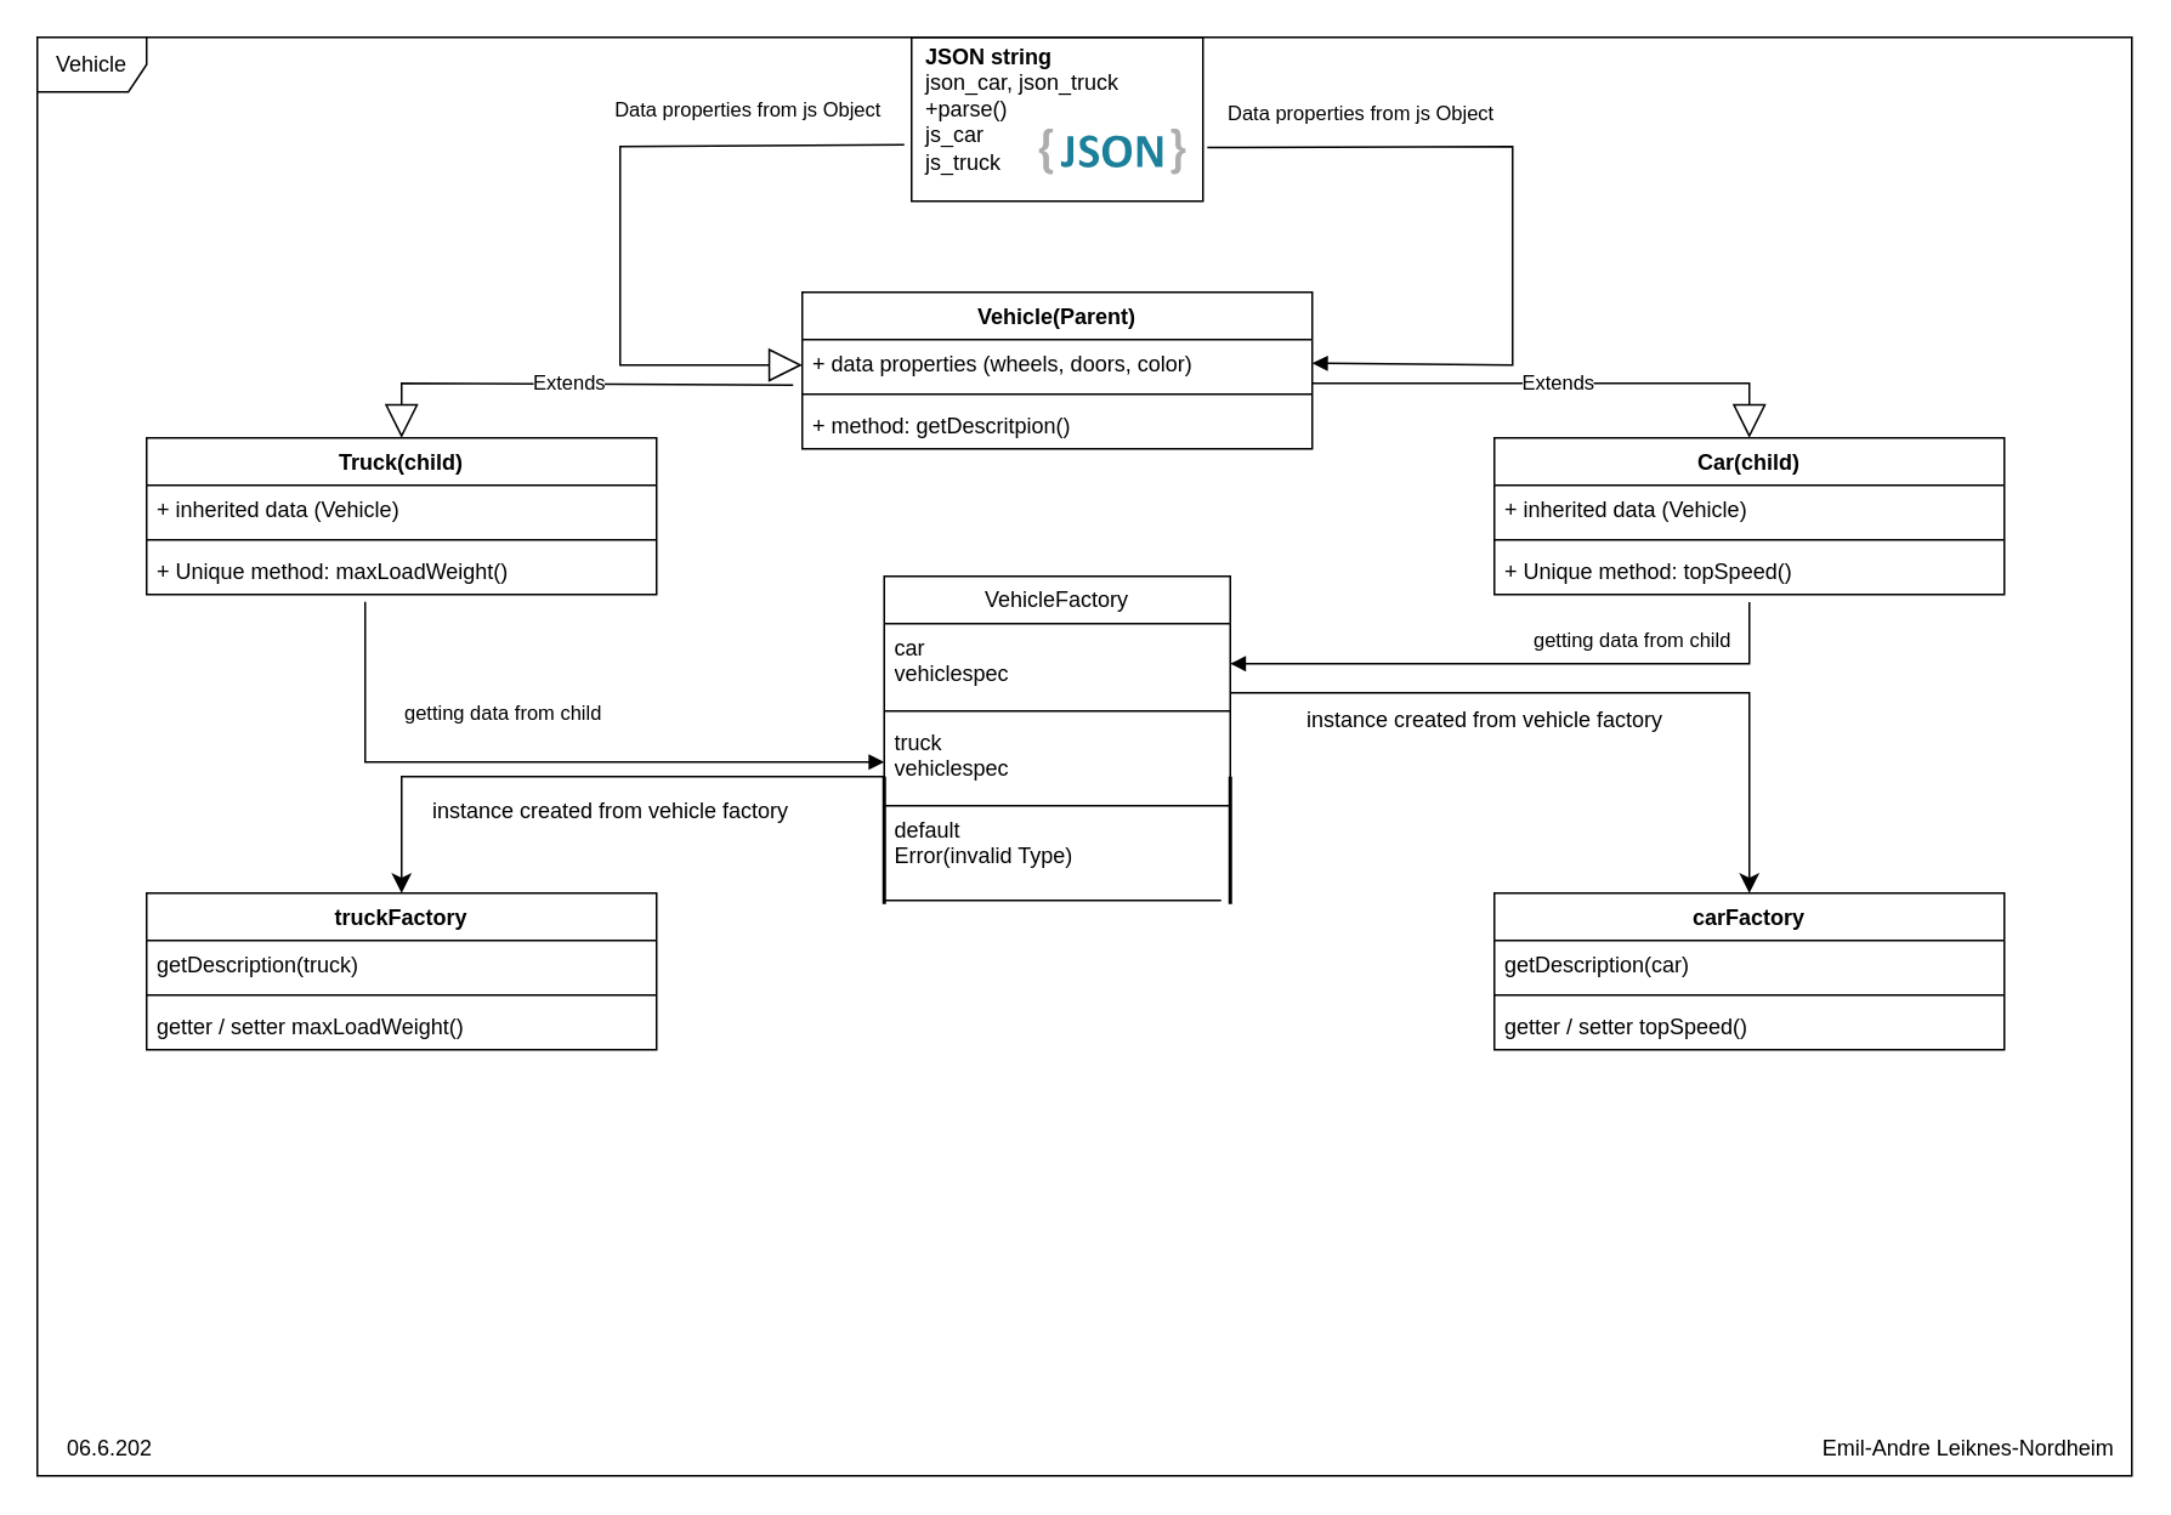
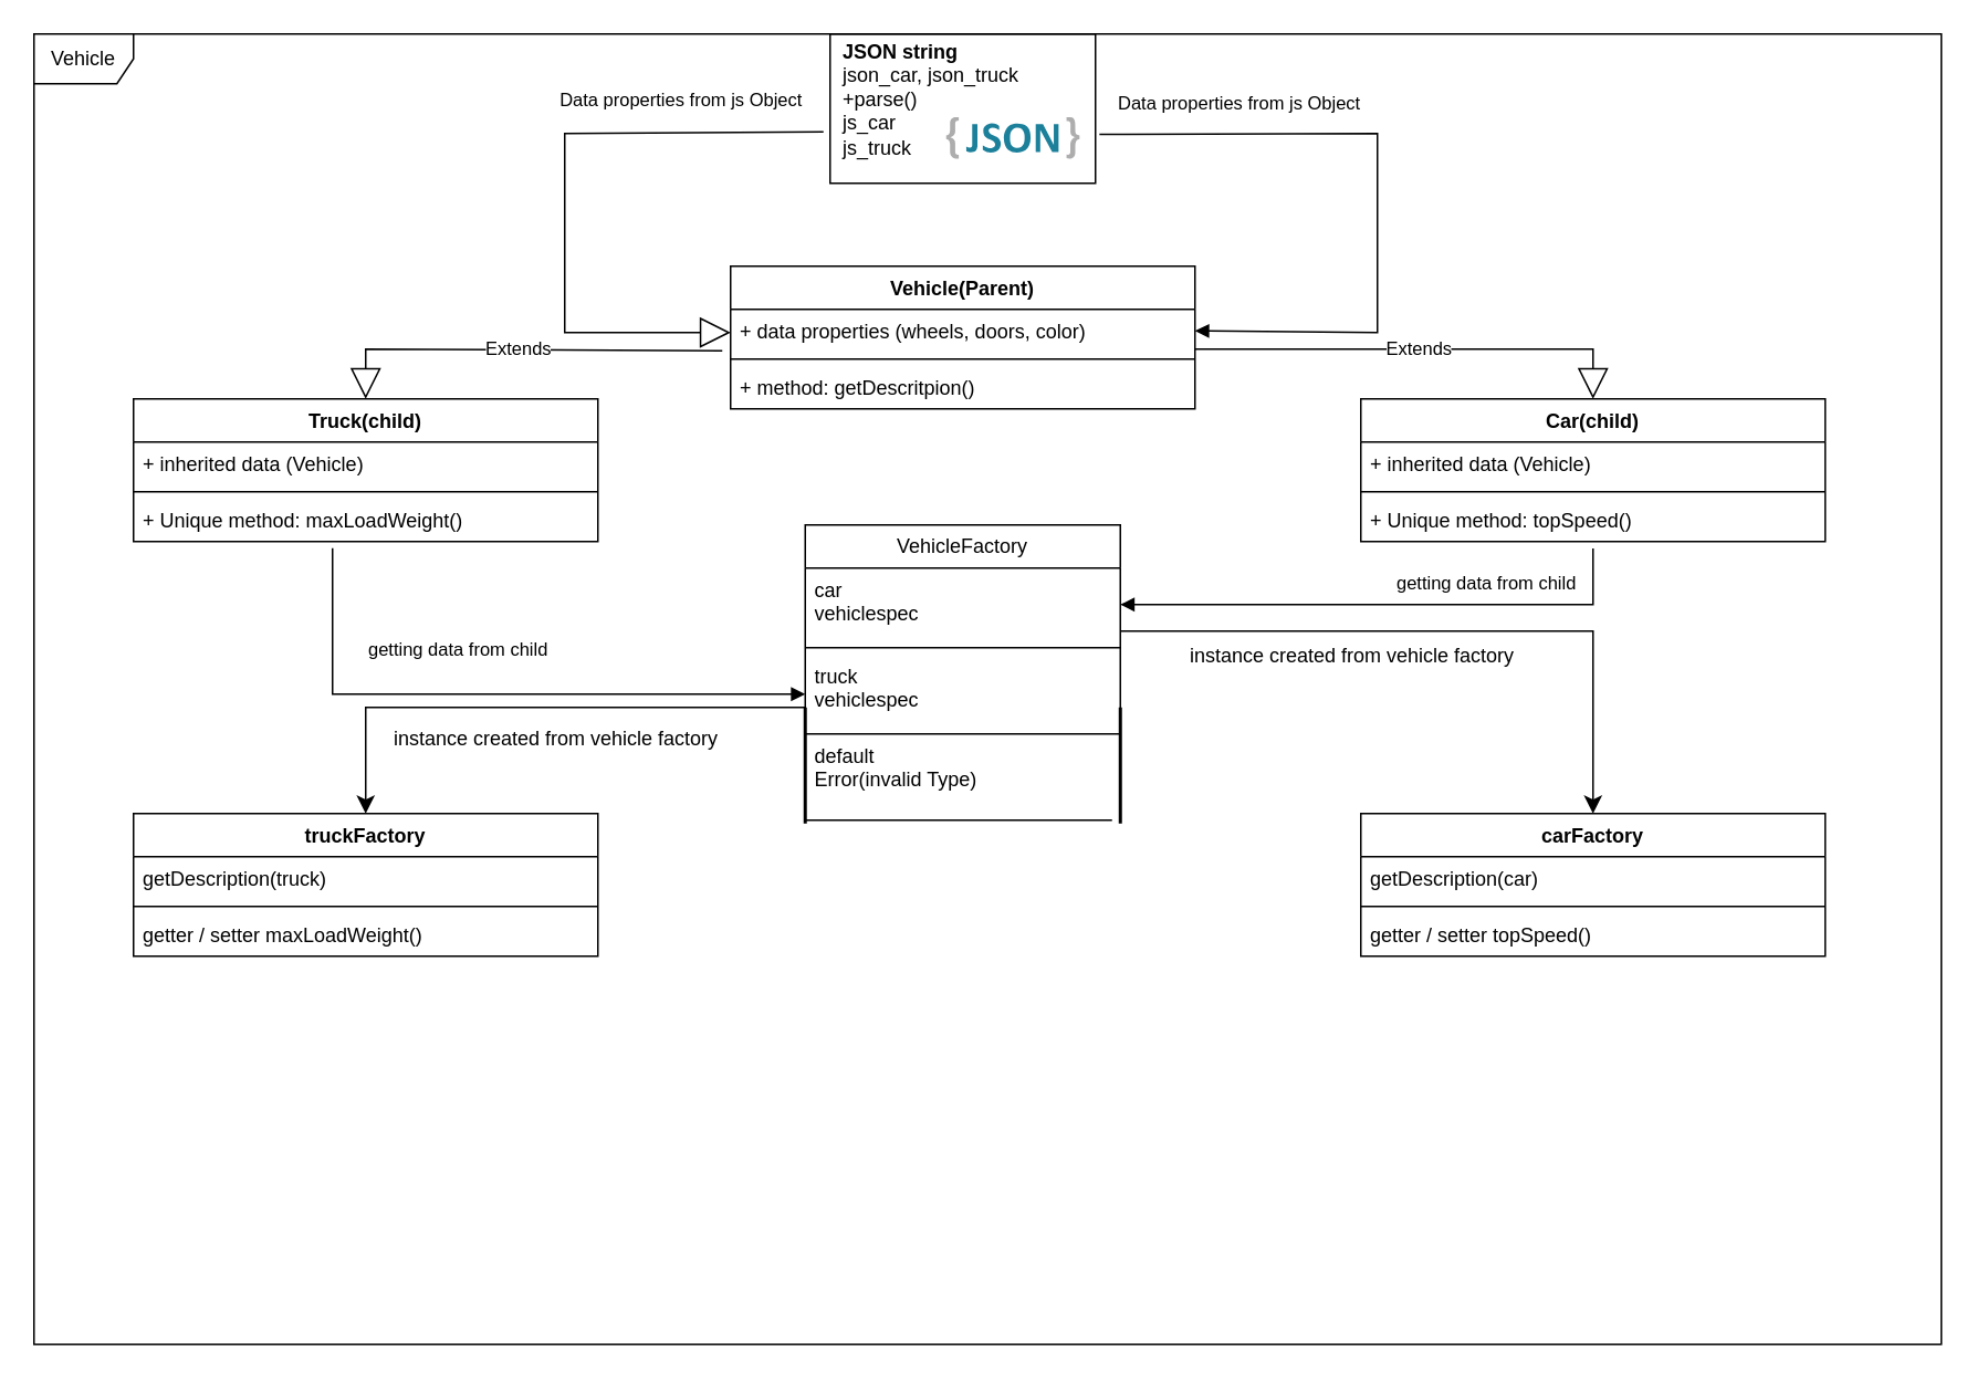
  <mxCell id="0" />
  <mxCell id="1" parent="0" />
  <mxCell id="2" value="Truck(child)" style="swimlane;fontStyle=1;align=center;verticalAlign=top;childLayout=stackLayout;horizontal=1;startSize=26;horizontalStack=0;resizeParent=1;resizeParentMax=0;resizeLast=0;collapsible=1;marginBottom=0;whiteSpace=wrap;html=1;" parent="1" vertex="1"><mxGeometry x="80" y="240" width="280" height="86" as="geometry" /></mxCell>
  <mxCell id="3" value="+ inherited data (Vehicle)" style="text;strokeColor=none;fillColor=none;align=left;verticalAlign=top;spacingLeft=4;spacingRight=4;overflow=hidden;rotatable=0;points=[[0,0.5],[1,0.5]];portConstraint=eastwest;whiteSpace=wrap;html=1;" parent="2" vertex="1"><mxGeometry y="26" width="280" height="26" as="geometry" /></mxCell>
  <mxCell id="4" value="" style="line;strokeWidth=1;fillColor=none;align=left;verticalAlign=middle;spacingTop=-1;spacingLeft=3;spacingRight=3;rotatable=0;labelPosition=right;points=[];portConstraint=eastwest;strokeColor=inherit;" parent="2" vertex="1"><mxGeometry y="52" width="280" height="8" as="geometry" /></mxCell>
  <mxCell id="5" value="+ Unique method: maxLoadWeight()" style="text;strokeColor=none;fillColor=none;align=left;verticalAlign=top;spacingLeft=4;spacingRight=4;overflow=hidden;rotatable=0;points=[[0,0.5],[1,0.5]];portConstraint=eastwest;whiteSpace=wrap;html=1;" parent="2" vertex="1"><mxGeometry y="60" width="280" height="26" as="geometry" /></mxCell>
  <mxCell id="6" value="VehicleFactory" style="swimlane;fontStyle=0;childLayout=stackLayout;horizontal=1;startSize=26;fillColor=none;horizontalStack=0;resizeParent=1;resizeParentMax=0;resizeLast=0;collapsible=1;marginBottom=0;whiteSpace=wrap;html=1;" parent="1" vertex="1"><mxGeometry x="485" y="316" width="190" height="126" as="geometry"><mxRectangle x="520" y="80" width="100" height="30" as="alternateBounds" /></mxGeometry></mxCell>
  <mxCell id="7" value="car&lt;br&gt;vehiclespec" style="text;strokeColor=none;fillColor=none;align=left;verticalAlign=top;spacingLeft=4;spacingRight=4;overflow=hidden;rotatable=0;points=[[0,0.5],[1,0.5]];portConstraint=eastwest;whiteSpace=wrap;html=1;" parent="6" vertex="1"><mxGeometry y="26" width="190" height="44" as="geometry" /></mxCell>
  <mxCell id="8" value="" style="line;strokeWidth=1;fillColor=none;align=left;verticalAlign=middle;spacingTop=-1;spacingLeft=3;spacingRight=3;rotatable=0;labelPosition=right;points=[];portConstraint=eastwest;strokeColor=inherit;" parent="6" vertex="1"><mxGeometry y="70" width="190" height="8" as="geometry" /></mxCell>
  <mxCell id="9" value="truck&lt;br&gt;vehiclespec" style="text;strokeColor=none;fillColor=none;align=left;verticalAlign=top;spacingLeft=4;spacingRight=4;overflow=hidden;rotatable=0;points=[[0,0.5],[1,0.5]];portConstraint=eastwest;whiteSpace=wrap;html=1;" parent="6" vertex="1"><mxGeometry y="78" width="190" height="48" as="geometry" /></mxCell>
  <mxCell id="10" value="Car(child)" style="swimlane;fontStyle=1;align=center;verticalAlign=top;childLayout=stackLayout;horizontal=1;startSize=26;horizontalStack=0;resizeParent=1;resizeParentMax=0;resizeLast=0;collapsible=1;marginBottom=0;whiteSpace=wrap;html=1;" parent="1" vertex="1"><mxGeometry x="820" y="240" width="280" height="86" as="geometry" /></mxCell>
  <mxCell id="11" value="+ inherited data (Vehicle)" style="text;strokeColor=none;fillColor=none;align=left;verticalAlign=top;spacingLeft=4;spacingRight=4;overflow=hidden;rotatable=0;points=[[0,0.5],[1,0.5]];portConstraint=eastwest;whiteSpace=wrap;html=1;" parent="10" vertex="1"><mxGeometry y="26" width="280" height="26" as="geometry" /></mxCell>
  <mxCell id="12" value="" style="line;strokeWidth=1;fillColor=none;align=left;verticalAlign=middle;spacingTop=-1;spacingLeft=3;spacingRight=3;rotatable=0;labelPosition=right;points=[];portConstraint=eastwest;strokeColor=inherit;" parent="10" vertex="1"><mxGeometry y="52" width="280" height="8" as="geometry" /></mxCell>
  <mxCell id="13" value="+ Unique method: topSpeed()" style="text;strokeColor=none;fillColor=none;align=left;verticalAlign=top;spacingLeft=4;spacingRight=4;overflow=hidden;rotatable=0;points=[[0,0.5],[1,0.5]];portConstraint=eastwest;whiteSpace=wrap;html=1;" parent="10" vertex="1"><mxGeometry y="60" width="280" height="26" as="geometry" /></mxCell>
  <mxCell id="14" value="&lt;p style=&quot;margin:0px;margin-top:4px;text-align:center;text-decoration:underline;&quot;&gt;&lt;/p&gt;&lt;p style=&quot;margin:0px;margin-left:8px;&quot;&gt;&lt;b&gt;JSON string&amp;nbsp;&lt;/b&gt;&lt;/p&gt;&lt;p style=&quot;margin:0px;margin-left:8px;&quot;&gt;json_car, json_truck&lt;/p&gt;&lt;p style=&quot;margin:0px;margin-left:8px;&quot;&gt;+parse()&lt;/p&gt;&lt;p style=&quot;margin:0px;margin-left:8px;&quot;&gt;js_car&lt;/p&gt;&lt;p style=&quot;margin:0px;margin-left:8px;&quot;&gt;js_truck&lt;/p&gt;" style="verticalAlign=top;align=left;overflow=fill;fontSize=12;fontFamily=Helvetica;html=1;whiteSpace=wrap;" parent="1" vertex="1"><mxGeometry x="500" y="20" width="160" height="90" as="geometry" /></mxCell>
  <mxCell id="15" value="Vehicle(Parent)" style="swimlane;fontStyle=1;align=center;verticalAlign=top;childLayout=stackLayout;horizontal=1;startSize=26;horizontalStack=0;resizeParent=1;resizeParentMax=0;resizeLast=0;collapsible=1;marginBottom=0;whiteSpace=wrap;html=1;" parent="1" vertex="1"><mxGeometry x="440" y="160" width="280" height="86" as="geometry" /></mxCell>
  <mxCell id="16" value="+ data properties (wheels, doors, color)" style="text;strokeColor=none;fillColor=none;align=left;verticalAlign=top;spacingLeft=4;spacingRight=4;overflow=hidden;rotatable=0;points=[[0,0.5],[1,0.5]];portConstraint=eastwest;whiteSpace=wrap;html=1;" parent="15" vertex="1"><mxGeometry y="26" width="280" height="26" as="geometry" /></mxCell>
  <mxCell id="17" value="Extends" style="endArrow=block;endSize=16;endFill=0;html=1;rounded=0;entryX=0.5;entryY=0;entryDx=0;entryDy=0;" edge="1" parent="15" target="2"><mxGeometry width="160" relative="1" as="geometry"><mxPoint x="-5" y="51" as="sourcePoint" /><mxPoint x="155" y="51" as="targetPoint" /><Array as="points"><mxPoint x="-220" y="50" /></Array></mxGeometry></mxCell>
  <mxCell id="18" value="" style="line;strokeWidth=1;fillColor=none;align=left;verticalAlign=middle;spacingTop=-1;spacingLeft=3;spacingRight=3;rotatable=0;labelPosition=right;points=[];portConstraint=eastwest;strokeColor=inherit;" parent="15" vertex="1"><mxGeometry y="52" width="280" height="8" as="geometry" /></mxCell>
  <mxCell id="19" value="+ method: getDescritpion()" style="text;strokeColor=none;fillColor=none;align=left;verticalAlign=top;spacingLeft=4;spacingRight=4;overflow=hidden;rotatable=0;points=[[0,0.5],[1,0.5]];portConstraint=eastwest;whiteSpace=wrap;html=1;" parent="15" vertex="1"><mxGeometry y="60" width="280" height="26" as="geometry" /></mxCell>
  <mxCell id="20" value="default&lt;br&gt;Error(invalid Type)" style="text;strokeColor=none;fillColor=none;align=left;verticalAlign=top;spacingLeft=4;spacingRight=4;overflow=hidden;rotatable=0;points=[[0,0.5],[1,0.5]];portConstraint=eastwest;whiteSpace=wrap;html=1;" parent="1" vertex="1"><mxGeometry x="485" y="442" width="190" height="48" as="geometry" /></mxCell>
  <mxCell id="21" value="" style="line;strokeWidth=1;fillColor=none;align=left;verticalAlign=middle;spacingTop=-1;spacingLeft=3;spacingRight=3;rotatable=0;labelPosition=right;points=[];portConstraint=eastwest;strokeColor=inherit;" parent="1" vertex="1"><mxGeometry x="485" y="490" width="185" height="8" as="geometry" /></mxCell>
  <mxCell id="22" value="" style="line;strokeWidth=2;direction=south;html=1;" parent="1" vertex="1"><mxGeometry x="480" y="426" width="10" height="70" as="geometry" /></mxCell>
  <mxCell id="23" value="" style="line;strokeWidth=2;direction=south;html=1;" vertex="1" parent="1"><mxGeometry x="670" y="426" width="10" height="70" as="geometry" /></mxCell>
  <mxCell id="24" value="" style="dashed=0;outlineConnect=0;html=1;align=center;labelPosition=center;verticalLabelPosition=bottom;verticalAlign=top;shape=mxgraph.weblogos.json_2" vertex="1" parent="1"><mxGeometry x="570" y="70" width="80.4" height="25.2" as="geometry" /></mxCell>
  <mxCell id="25" value="Data properties from js Object" style="endArrow=block;endSize=16;endFill=0;html=1;rounded=0;exitX=-0.025;exitY=0.656;exitDx=0;exitDy=0;exitPerimeter=0;" edge="1" parent="1" source="14"><mxGeometry x="-0.543" y="-20" width="160" relative="1" as="geometry"><mxPoint x="280" y="200" as="sourcePoint" /><mxPoint x="440" y="200" as="targetPoint" /><Array as="points"><mxPoint x="340" y="80" /><mxPoint x="340" y="200" /></Array><mxPoint as="offset" /></mxGeometry></mxCell>
  <mxCell id="26" value="Data properties from js Object" style="html=1;verticalAlign=bottom;labelBackgroundColor=none;endArrow=block;endFill=1;endSize=6;align=left;rounded=0;entryX=1;entryY=0.5;entryDx=0;entryDy=0;exitX=1.015;exitY=0.673;exitDx=0;exitDy=0;exitPerimeter=0;" edge="1" parent="1" source="14" target="16"><mxGeometry x="-0.949" y="10" relative="1" as="geometry"><mxPoint x="670" y="80" as="sourcePoint" /><mxPoint x="940" y="150" as="targetPoint" /><Array as="points"><mxPoint x="830" y="80" /><mxPoint x="830" y="200" /></Array><mxPoint as="offset" /></mxGeometry></mxCell>
  <mxCell id="27" value="Extends" style="endArrow=block;endSize=16;endFill=0;html=1;rounded=0;entryX=0.5;entryY=0;entryDx=0;entryDy=0;" edge="1" parent="1" target="10"><mxGeometry width="160" relative="1" as="geometry"><mxPoint x="720" y="210" as="sourcePoint" /><mxPoint x="970" y="210" as="targetPoint" /><Array as="points"><mxPoint x="960" y="210" /></Array></mxGeometry></mxCell>
  <mxCell id="28" value="getting data from child" style="html=1;verticalAlign=bottom;labelBackgroundColor=none;endArrow=block;endFill=1;endSize=6;align=left;rounded=0;entryX=0;entryY=0.5;entryDx=0;entryDy=0;" edge="1" parent="1" target="9"><mxGeometry x="-0.421" y="18" relative="1" as="geometry"><mxPoint x="200" y="330" as="sourcePoint" /><mxPoint x="360" y="340" as="targetPoint" /><Array as="points"><mxPoint x="200" y="418" /></Array><mxPoint as="offset" /></mxGeometry></mxCell>
  <mxCell id="29" value="getting data from child" style="html=1;verticalAlign=bottom;labelBackgroundColor=none;endArrow=block;endFill=1;endSize=6;align=left;rounded=0;entryX=1;entryY=0.5;entryDx=0;entryDy=0;exitX=0.5;exitY=1.162;exitDx=0;exitDy=0;exitPerimeter=0;" edge="1" parent="1" source="13" target="7"><mxGeometry x="-0.035" y="-4" relative="1" as="geometry"><mxPoint x="960" y="364" as="sourcePoint" /><mxPoint x="970" y="410" as="targetPoint" /><Array as="points"><mxPoint x="960" y="364" /></Array><mxPoint as="offset" /></mxGeometry></mxCell>
  <mxCell id="30" value="carFactory" style="swimlane;fontStyle=1;align=center;verticalAlign=top;childLayout=stackLayout;horizontal=1;startSize=26;horizontalStack=0;resizeParent=1;resizeParentMax=0;resizeLast=0;collapsible=1;marginBottom=0;whiteSpace=wrap;html=1;" vertex="1" parent="1"><mxGeometry x="820" y="490" width="280" height="86" as="geometry" /></mxCell>
  <mxCell id="31" value="getDescription(car)" style="text;strokeColor=none;fillColor=none;align=left;verticalAlign=top;spacingLeft=4;spacingRight=4;overflow=hidden;rotatable=0;points=[[0,0.5],[1,0.5]];portConstraint=eastwest;whiteSpace=wrap;html=1;" vertex="1" parent="30"><mxGeometry y="26" width="280" height="26" as="geometry" /></mxCell>
  <mxCell id="32" value="" style="line;strokeWidth=1;fillColor=none;align=left;verticalAlign=middle;spacingTop=-1;spacingLeft=3;spacingRight=3;rotatable=0;labelPosition=right;points=[];portConstraint=eastwest;strokeColor=inherit;" vertex="1" parent="30"><mxGeometry y="52" width="280" height="8" as="geometry" /></mxCell>
  <mxCell id="33" value="getter / setter topSpeed()" style="text;strokeColor=none;fillColor=none;align=left;verticalAlign=top;spacingLeft=4;spacingRight=4;overflow=hidden;rotatable=0;points=[[0,0.5],[1,0.5]];portConstraint=eastwest;whiteSpace=wrap;html=1;" vertex="1" parent="30"><mxGeometry y="60" width="280" height="26" as="geometry" /></mxCell>
  <mxCell id="34" value="truckFactory" style="swimlane;fontStyle=1;align=center;verticalAlign=top;childLayout=stackLayout;horizontal=1;startSize=26;horizontalStack=0;resizeParent=1;resizeParentMax=0;resizeLast=0;collapsible=1;marginBottom=0;whiteSpace=wrap;html=1;" vertex="1" parent="1"><mxGeometry x="80" y="490" width="280" height="86" as="geometry" /></mxCell>
  <mxCell id="35" value="getDescription(truck)" style="text;strokeColor=none;fillColor=none;align=left;verticalAlign=top;spacingLeft=4;spacingRight=4;overflow=hidden;rotatable=0;points=[[0,0.5],[1,0.5]];portConstraint=eastwest;whiteSpace=wrap;html=1;" vertex="1" parent="34"><mxGeometry y="26" width="280" height="26" as="geometry" /></mxCell>
  <mxCell id="36" value="" style="line;strokeWidth=1;fillColor=none;align=left;verticalAlign=middle;spacingTop=-1;spacingLeft=3;spacingRight=3;rotatable=0;labelPosition=right;points=[];portConstraint=eastwest;strokeColor=inherit;" vertex="1" parent="34"><mxGeometry y="52" width="280" height="8" as="geometry" /></mxCell>
  <mxCell id="37" value="getter / setter maxLoadWeight()" style="text;strokeColor=none;fillColor=none;align=left;verticalAlign=top;spacingLeft=4;spacingRight=4;overflow=hidden;rotatable=0;points=[[0,0.5],[1,0.5]];portConstraint=eastwest;whiteSpace=wrap;html=1;" vertex="1" parent="34"><mxGeometry y="60" width="280" height="26" as="geometry" /></mxCell>
  <mxCell id="38" value="" style="edgeStyle=segmentEdgeStyle;endArrow=classic;html=1;curved=0;rounded=0;endSize=8;startSize=8;entryX=0.5;entryY=0;entryDx=0;entryDy=0;" edge="1" parent="1" target="30"><mxGeometry width="50" height="50" relative="1" as="geometry"><mxPoint x="675" y="380" as="sourcePoint" /><mxPoint x="725" y="330" as="targetPoint" /></mxGeometry></mxCell>
  <mxCell id="39" value="" style="edgeStyle=segmentEdgeStyle;endArrow=classic;html=1;curved=0;rounded=0;endSize=8;startSize=8;entryX=0.5;entryY=0;entryDx=0;entryDy=0;exitX=0;exitY=0.5;exitDx=0;exitDy=0;exitPerimeter=0;" edge="1" parent="1" source="22" target="34"><mxGeometry width="50" height="50" relative="1" as="geometry"><mxPoint x="480" y="430" as="sourcePoint" /><mxPoint x="530" y="380" as="targetPoint" /></mxGeometry></mxCell>
  <mxCell id="40" value="instance created from vehicle factory" style="text;html=1;strokeColor=none;fillColor=none;align=center;verticalAlign=middle;whiteSpace=wrap;rounded=0;" vertex="1" parent="1"><mxGeometry x="230" y="430" width="210" height="30" as="geometry" /></mxCell>
  <mxCell id="41" value="instance created from vehicle factory" style="text;html=1;strokeColor=none;fillColor=none;align=center;verticalAlign=middle;whiteSpace=wrap;rounded=0;" vertex="1" parent="1"><mxGeometry x="710" y="380" width="210" height="30" as="geometry" /></mxCell>
  <mxCell id="42" value="Vehicle" style="shape=umlFrame;whiteSpace=wrap;html=1;pointerEvents=0;" vertex="1" parent="1"><mxGeometry x="20" y="20" width="1150" height="790" as="geometry" /></mxCell>
- <mxCell id="43" value="06.6.202" style="text;strokeColor=none;align=center;fillColor=none;html=1;verticalAlign=middle;whiteSpace=wrap;rounded=0;" vertex="1" parent="1"><mxGeometry x="30" y="780" width="60" height="30" as="geometry" /></mxCell>
- <mxCell id="44" value="Emil-Andre Leiknes-Nordheim" style="text;html=1;align=center;verticalAlign=middle;resizable=0;points=[];autosize=1;strokeColor=none;fillColor=none;" vertex="1" parent="1"><mxGeometry x="990" y="780" width="180" height="30" as="geometry" /></mxCell>
